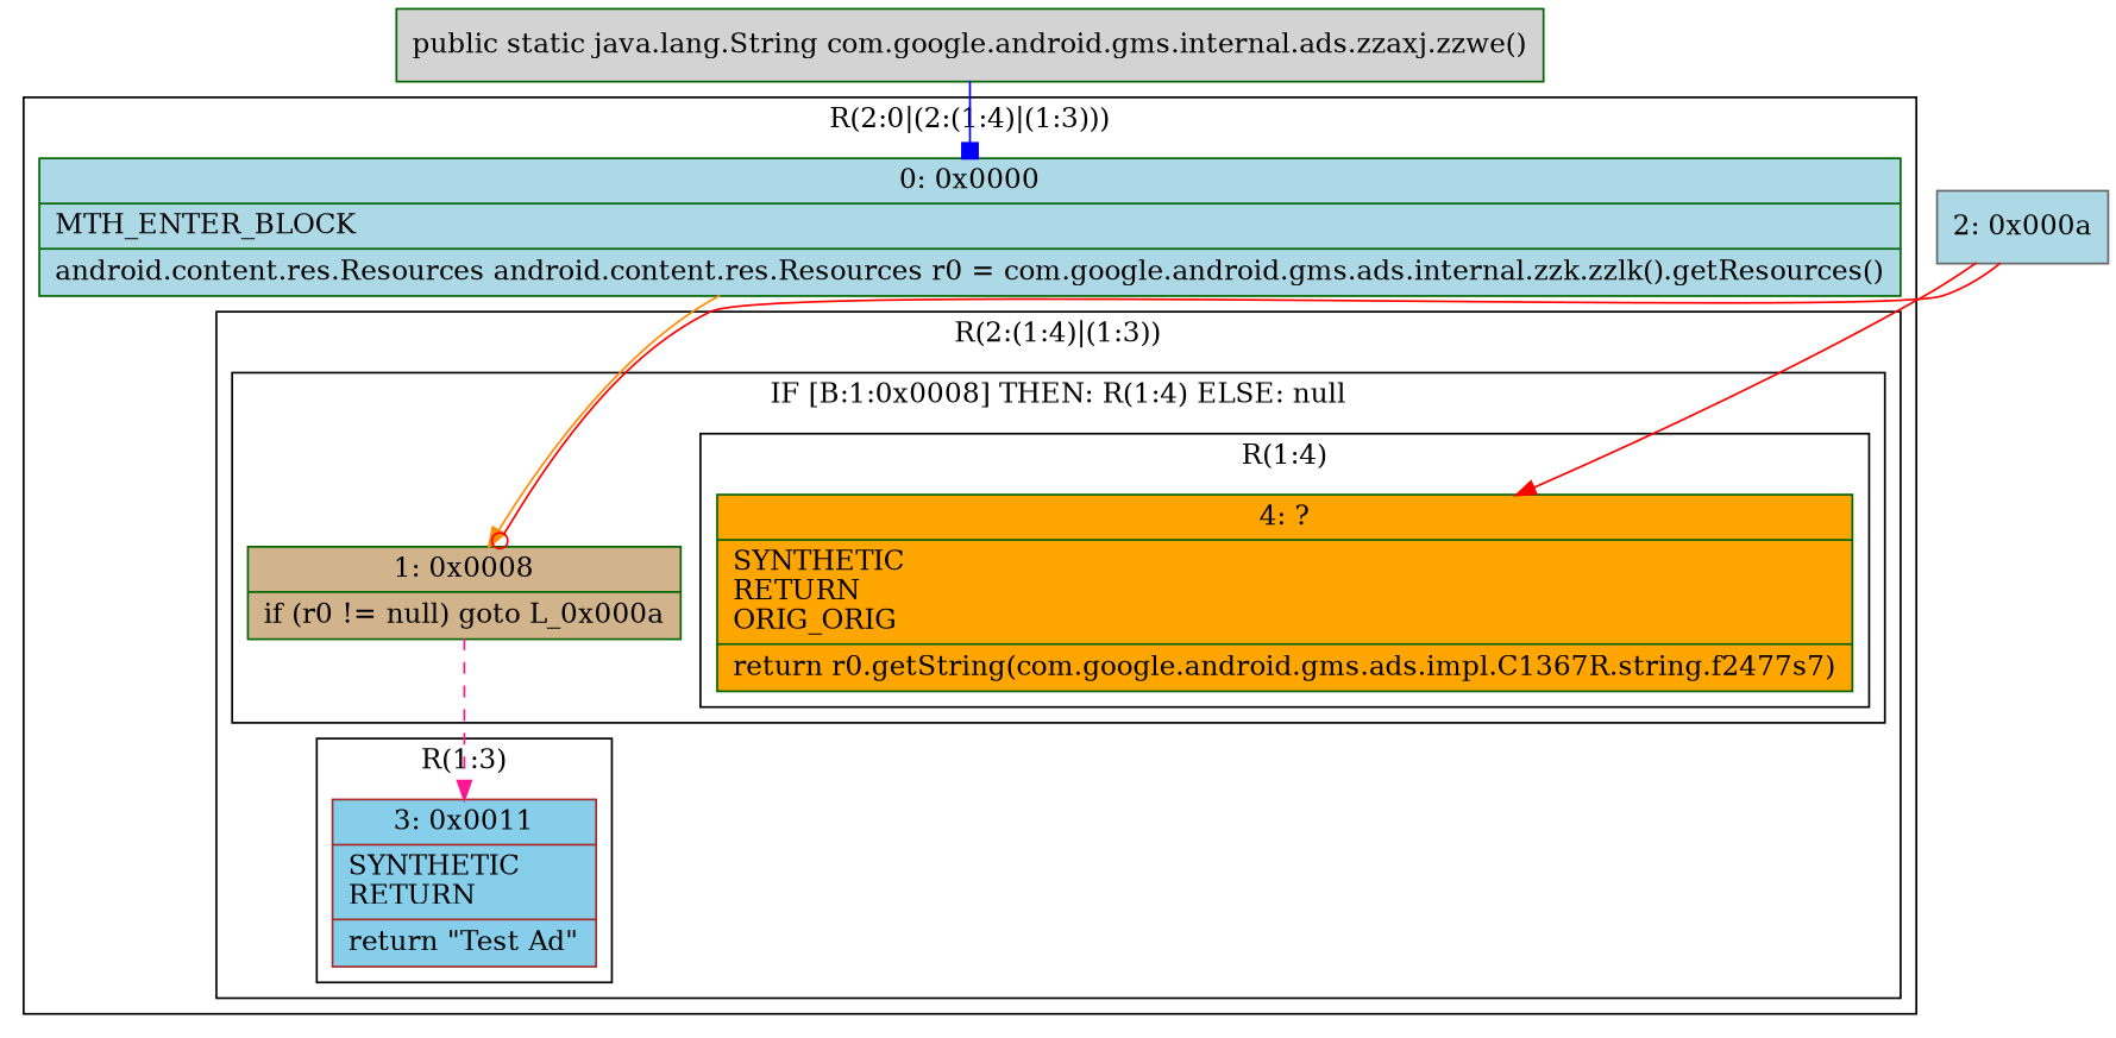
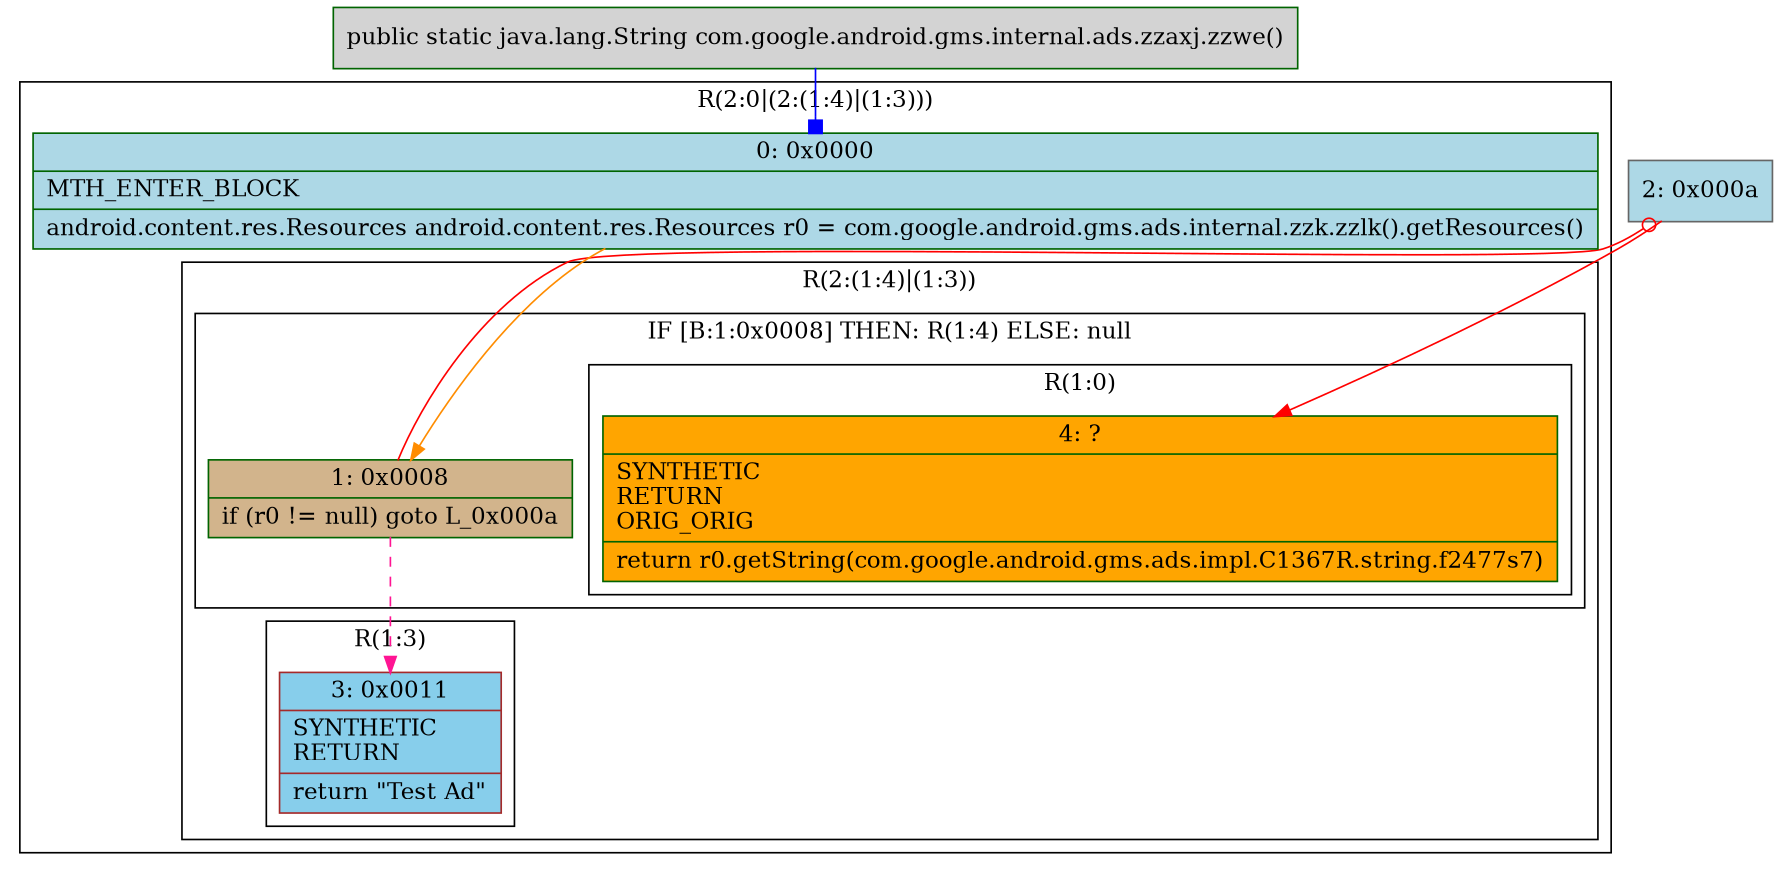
  digraph {
    node [color=darkgreen fillcolor=lightblue shape=record style=filled]
    edge [arrowhead=normal color=red]
    n1 [fillcolor=orange label="{4\:\ ?|SYNTHETIC\lRETURN\lORIG_ORIG\l|return r0.getString(com.google.android.gms.ads.impl.C1367R.string.f2477s7)\l}"]
    n2 [fillcolor=tan label="{1\:\ 0x0008|if (r0 != null) goto L_0x000a\l}"]
    n3 [color=brown fillcolor=skyblue label="{3\:\ 0x0011|SYNTHETIC\lRETURN\l|return \"Test Ad\"\l}"]
    n4 [label="{0\:\ 0x0000|MTH_ENTER_BLOCK\l|android.content.res.Resources android.content.res.Resources r0 = com.google.android.gms.ads.internal.zzk.zzlk().getResources()\l}"]
    n5 [color=gray40 label="{2\:\ 0x000a}"]
    n6 [fillcolor=lightgrey label="{public static java.lang.String com.google.android.gms.internal.ads.zzaxj.zzwe() }"]
    subgraph cluster_1 {
      label="R(2:0|(2:(1:4)|(1:3)))"
      n4
      subgraph cluster_2 {
        label="R(2:(1:4)|(1:3))"
        subgraph cluster_3 {
          label="IF [B:1:0x0008] THEN: R(1:4) ELSE: null"
          n2
          subgraph cluster_4 {
-           label="R(1:4)"
+           label="R(1:0)"
            n1
          }
        }
        subgraph cluster_5 {
          label="R(1:3)"
          n3
        }
      }
    }
    n2 -> n3 [color=deeppink style=dashed]
-   n5 -> n2 [arrowhead=odot]
+   n2 -> n5 [arrowhead=odot]
    n4 -> n2 [color=darkorange]
    n5 -> n1
    n6 -> n4 [arrowhead=box color=blue]
  }
